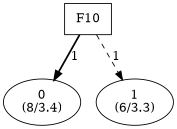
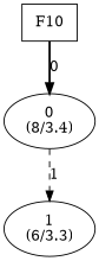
  digraph {
    node [color=black shape=ellipse]
    edge [color=black]
    n1 [label="F10\n" shape=box]
    n2 [label="0\n(8/3.4)"]
    n3 [label="1\n(6/3.3)"]
-   n1 -> n2 [label=1 style=bold]
-   n1 -> n3 [label=1 style=dashed]
+   n1 -> n2 [label=0 style=bold]
+   n2 -> n3 [label=1 style=dashed]
  }
